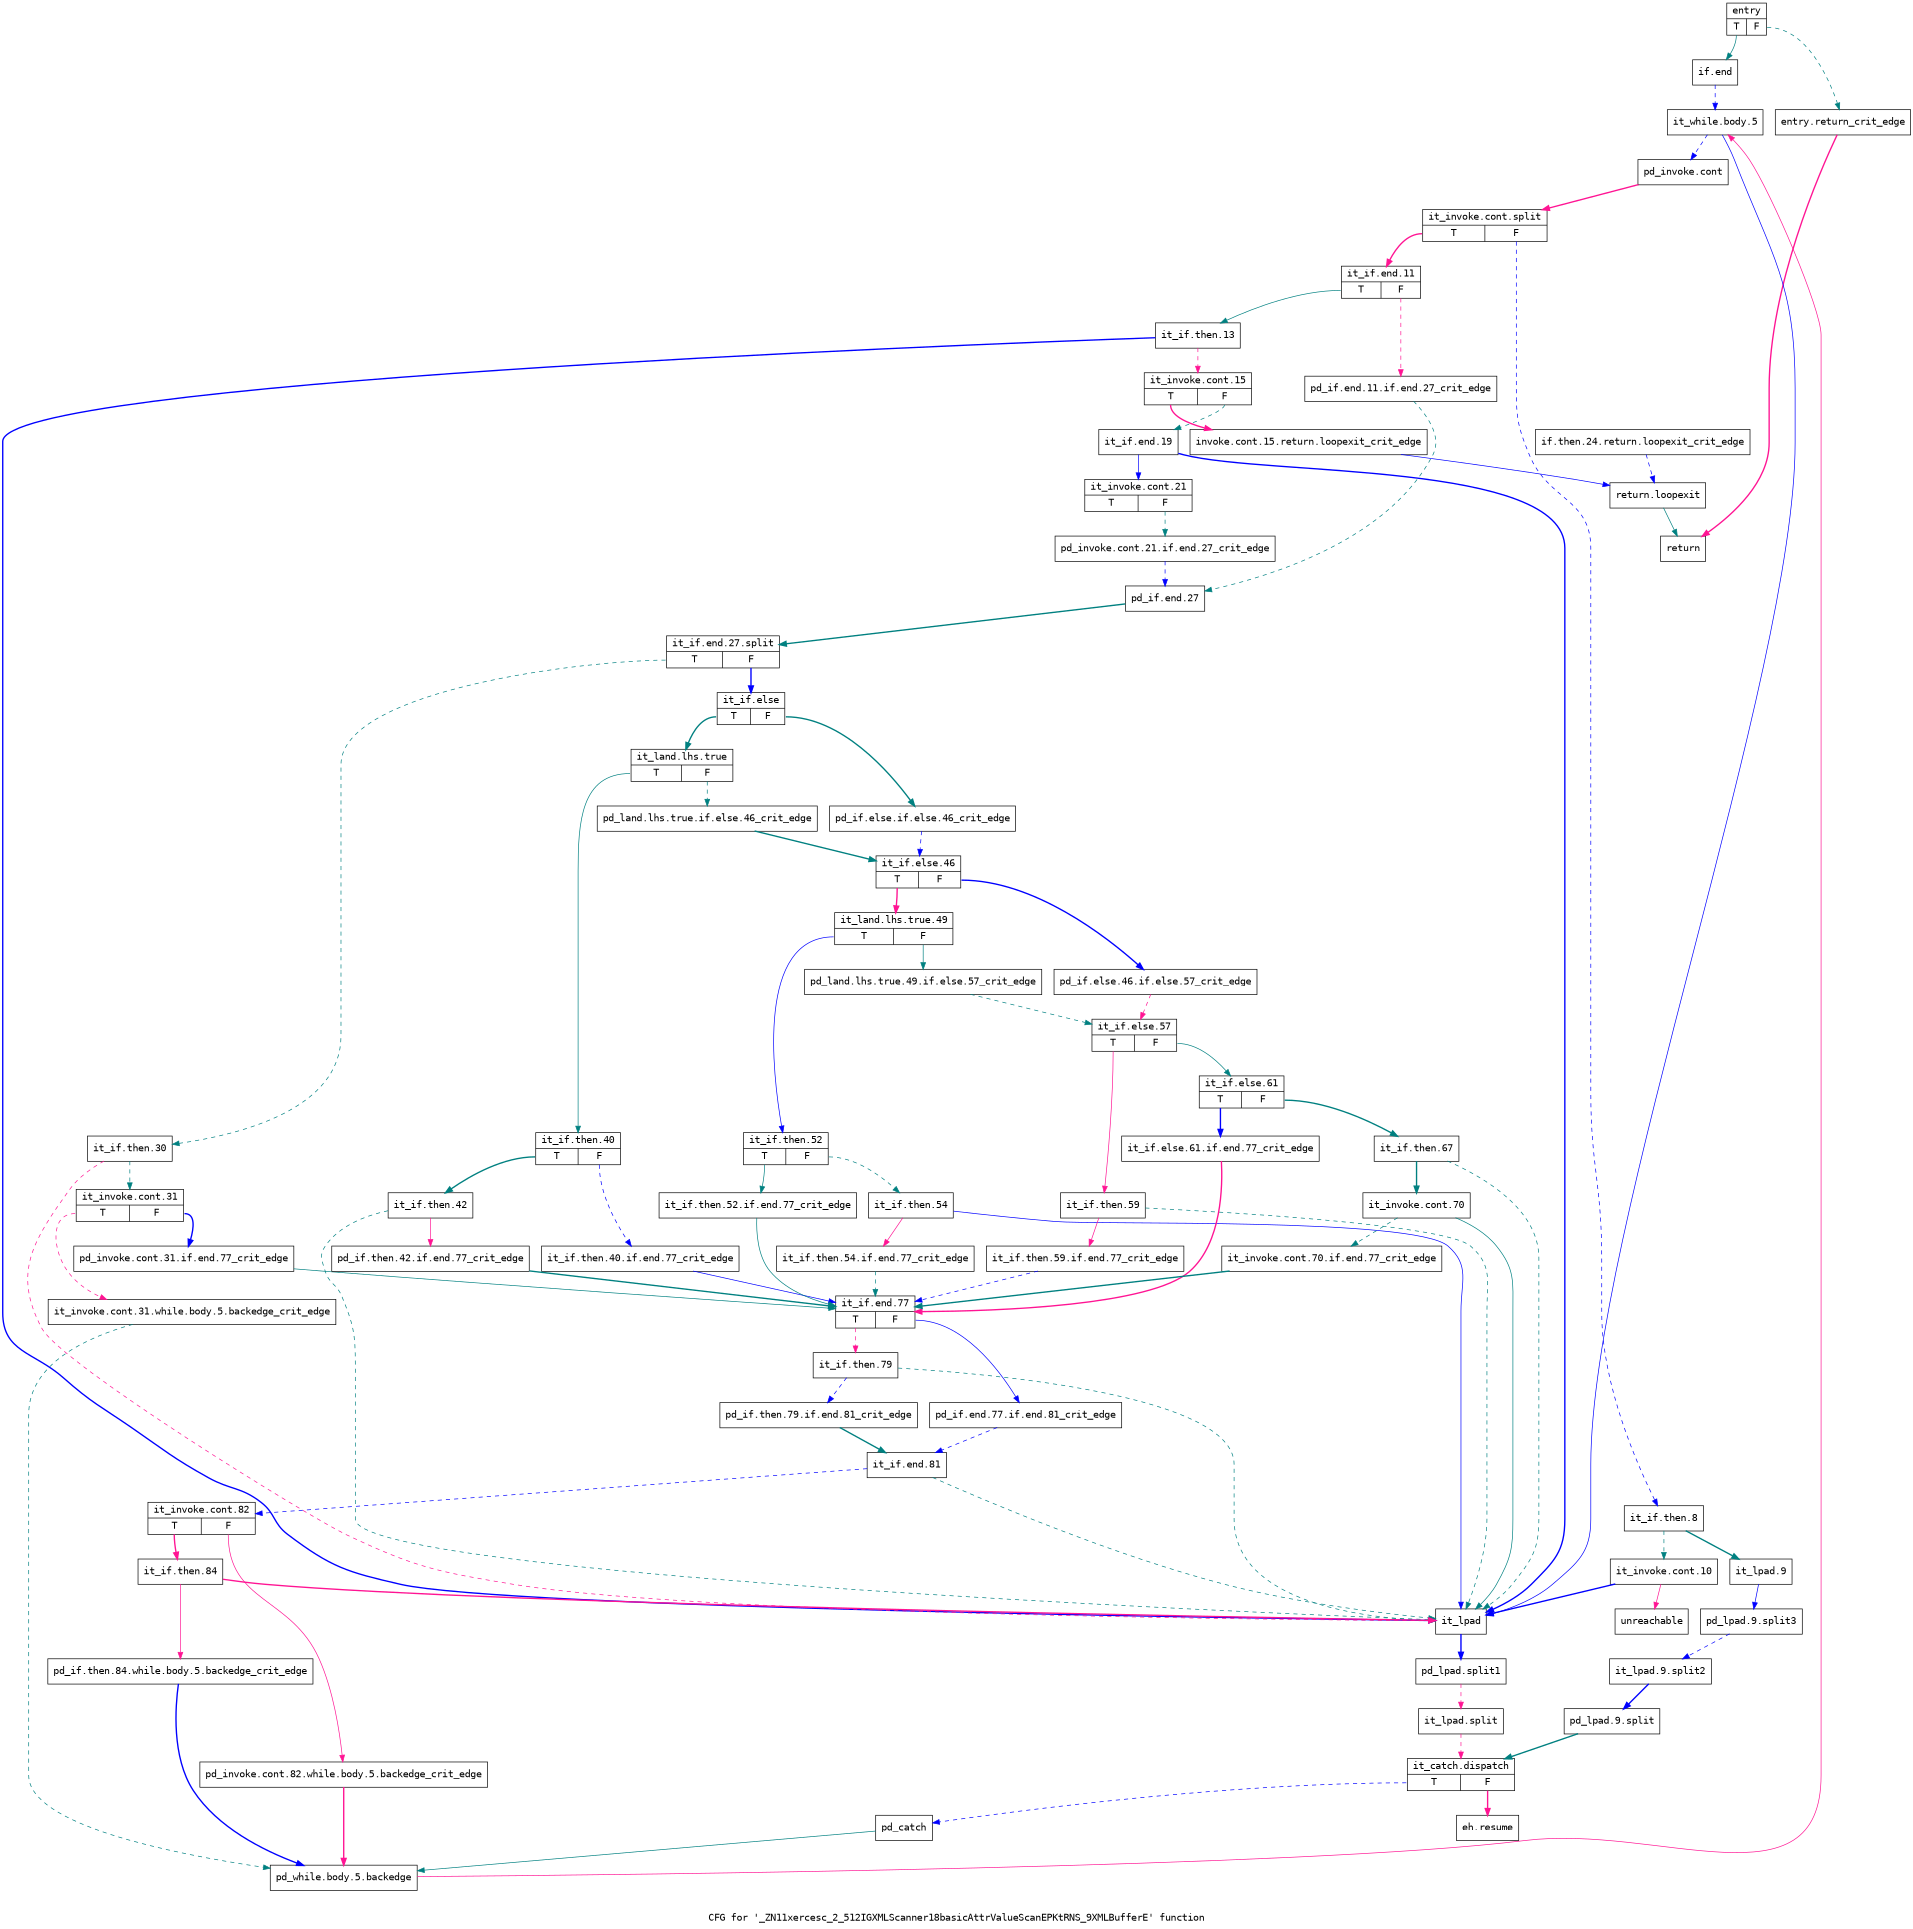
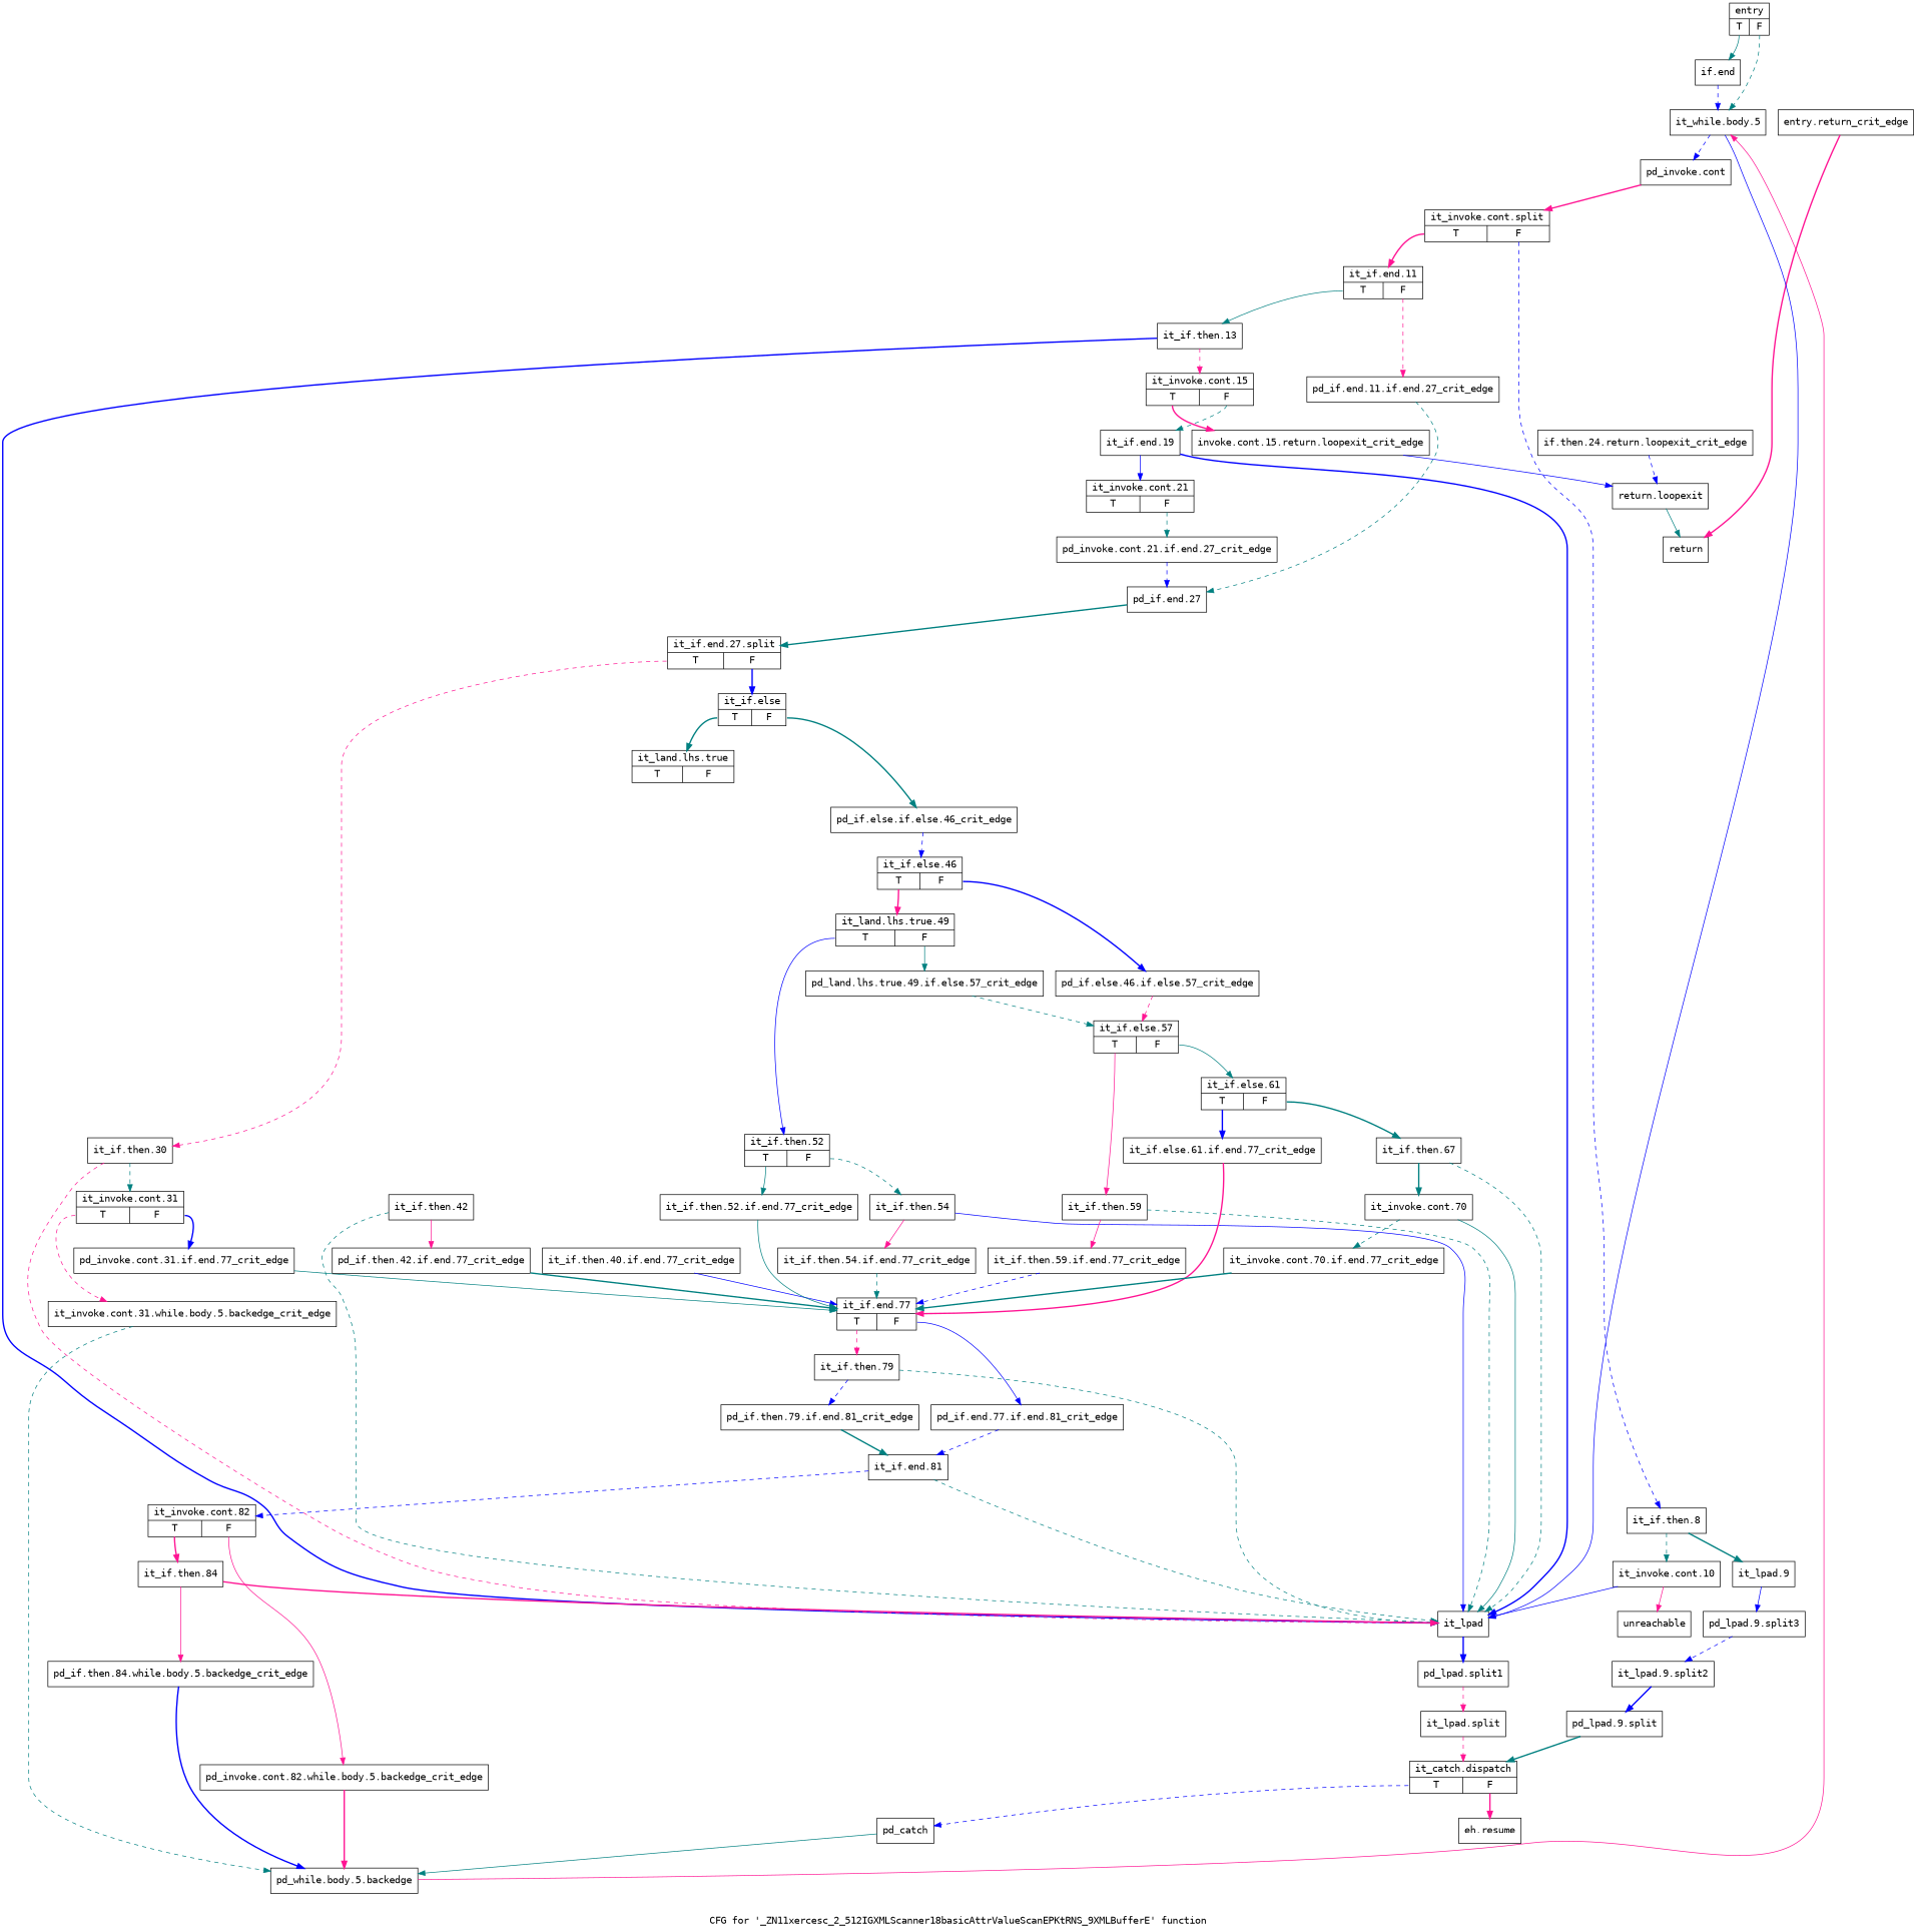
  digraph {
    fontname="DejaVu Sans Mono"
    label="CFG for '_ZN11xercesc_2_512IGXMLScanner18basicAttrValueScanEPKtRNS_9XMLBufferE' function"
    node [fontname="DejaVu Sans Mono" shape=record]
    edge [color=teal fontname="DejaVu Sans Mono" style=dashed]
    n1 [label="{entry|{<s0>T|<s1>F}}"]
    n2 [label="{if.end}"]
    n3 [label="{entry.return_crit_edge}"]
    n4 [label="{it_while.body.5}"]
    n5 [label="{return}"]
    n6 [label="{pd_invoke.cont}"]
    n7 [label="{it_lpad}"]
    n8 [label="{it_invoke.cont.split|{<s0>T|<s1>F}}"]
    n9 [label="{pd_lpad.split1}"]
    n10 [label="{it_if.end.11|{<s0>T|<s1>F}}"]
    n11 [label="{it_if.then.8}"]
    n12 [label="{it_lpad.split}"]
    n13 [label="{it_if.then.13}"]
    n14 [label="{pd_if.end.11.if.end.27_crit_edge}"]
    n15 [label="{it_invoke.cont.10}"]
    n16 [label="{it_lpad.9}"]
    n17 [label="{it_invoke.cont.15|{<s0>T|<s1>F}}"]
    n18 [label="{pd_if.end.27}"]
    n19 [label="{unreachable}"]
    n20 [label="{pd_lpad.9.split3}"]
    n21 [label="{it_lpad.9.split2}"]
    n22 [label="{it_catch.dispatch|{<s0>T|<s1>F}}"]
    n23 [label="{pd_catch}"]
    n24 [label="{eh.resume}"]
    n25 [label="{pd_while.body.5.backedge}"]
    n26 [label="{pd_lpad.9.split}"]
    n27 [label="{invoke.cont.15.return.loopexit_crit_edge}"]
    n28 [label="{it_if.end.19}"]
    n29 [label="{it_if.end.27.split|{<s0>T|<s1>F}}"]
    n30 [label="{it_if.then.30}"]
    n31 [label="{it_if.else|{<s0>T|<s1>F}}"]
    n32 [label="{return.loopexit}"]
    n33 [label="{it_invoke.cont.21|{<s0>T|<s1>F}}"]
    n34 [label="{pd_invoke.cont.21.if.end.27_crit_edge}"]
    n35 [label="{if.then.24.return.loopexit_crit_edge}"]
    n36 [label="{it_invoke.cont.31|{<s0>T|<s1>F}}"]
    n37 [label="{it_land.lhs.true|{<s0>T|<s1>F}}"]
    n38 [label="{pd_if.else.if.else.46_crit_edge}"]
    n39 [label="{it_invoke.cont.31.while.body.5.backedge_crit_edge}"]
    n40 [label="{pd_invoke.cont.31.if.end.77_crit_edge}"]
-   n41 [label="{it_if.then.40|{<s0>T|<s1>F}}"]
-   n42 [label="{pd_land.lhs.true.if.else.46_crit_edge}"]
    n43 [label="{it_if.else.46|{<s0>T|<s1>F}}"]
    n44 [label="{it_if.end.77|{<s0>T|<s1>F}}"]
    n45 [label="{it_if.then.79}"]
    n46 [label="{pd_if.end.77.if.end.81_crit_edge}"]
    n47 [label="{pd_if.then.79.if.end.81_crit_edge}"]
    n48 [label="{it_if.end.81}"]
    n49 [label="{it_if.then.42}"]
    n50 [label="{it_if.then.40.if.end.77_crit_edge}"]
    n51 [label="{it_land.lhs.true.49|{<s0>T|<s1>F}}"]
    n52 [label="{pd_if.else.46.if.else.57_crit_edge}"]
    n53 [label="{it_if.then.52|{<s0>T|<s1>F}}"]
    n54 [label="{pd_land.lhs.true.49.if.else.57_crit_edge}"]
    n55 [label="{it_if.else.57|{<s0>T|<s1>F}}"]
    n56 [label="{pd_if.then.42.if.end.77_crit_edge}"]
    n57 [label="{it_if.then.52.if.end.77_crit_edge}"]
    n58 [label="{it_if.then.54}"]
    n59 [label="{it_if.then.59}"]
    n60 [label="{it_if.else.61|{<s0>T|<s1>F}}"]
    n61 [label="{it_if.then.59.if.end.77_crit_edge}"]
    n62 [label="{it_if.else.61.if.end.77_crit_edge}"]
    n63 [label="{it_if.then.67}"]
    n64 [label="{it_if.then.54.if.end.77_crit_edge}"]
    n65 [label="{it_invoke.cont.70}"]
    n66 [label="{it_invoke.cont.70.if.end.77_crit_edge}"]
    n67 [label="{it_invoke.cont.82|{<s0>T|<s1>F}}"]
    n68 [label="{it_if.then.84}"]
    n69 [label="{pd_invoke.cont.82.while.body.5.backedge_crit_edge}"]
    n70 [label="{pd_if.then.84.while.body.5.backedge_crit_edge}"]
    n1 -> n2 [style=solid tailport=s0]
-   n1 -> n3 [tailport=s1]
+   n1 -> n4 [tailport=s1]
    n2 -> n4 [color=blue]
    n3 -> n5 [color=deeppink style=bold]
    n4 -> n6 [color=blue]
    n4 -> n7 [color=blue style=solid]
    n6 -> n8 [color=deeppink style=bold]
    n7 -> n9 [color=blue style=bold]
    n8 -> n10 [color=deeppink style=bold tailport=s0]
    n8 -> n11 [color=blue tailport=s1]
    n9 -> n12 [color=deeppink]
    n10 -> n13 [style=solid tailport=s0]
    n10 -> n14 [color=deeppink tailport=s1]
    n11 -> n15
    n11 -> n16 [style=bold]
    n12 -> n22 [color=deeppink]
    n13 -> n7 [color=blue style=bold]
    n13 -> n17 [color=deeppink]
    n14 -> n18
-   n15 -> n7 [color=blue style=bold]
+   n15 -> n7 [color=blue style=solid]
    n15 -> n19 [color=deeppink style=solid]
    n16 -> n20 [color=blue style=solid]
    n17 -> n27 [color=deeppink style=bold tailport=s0]
    n17 -> n28 [tailport=s1]
    n18 -> n29 [style=bold]
    n20 -> n21 [color=blue]
    n21 -> n26 [color=blue style=bold]
    n22 -> n23 [color=blue tailport=s0]
    n22 -> n24 [color=deeppink style=bold tailport=s1]
    n23 -> n25 [style=solid]
    n25 -> n4 [color=deeppink style=solid]
    n26 -> n22 [style=bold]
    n27 -> n32 [color=blue style=solid]
    n28 -> n7 [color=blue style=bold]
    n28 -> n33 [color=blue style=solid]
-   n29 -> n30 [tailport=s0]
+   n29 -> n30 [color=deeppink tailport=s0]
    n29 -> n31 [color=blue style=bold tailport=s1]
    n30 -> n7 [color=deeppink]
    n30 -> n36
    n31 -> n37 [style=bold tailport=s0]
    n31 -> n38 [style=bold tailport=s1]
    n32 -> n5 [style=solid]
    n33 -> n34 [tailport=s1]
    n34 -> n18 [color=blue]
    n35 -> n32 [color=blue]
    n36 -> n39 [color=deeppink tailport=s0]
    n36 -> n40 [color=blue style=bold tailport=s1]
-   n37 -> n41 [style=solid tailport=s0]
-   n37 -> n42 [tailport=s1]
    n38 -> n43 [color=blue]
    n39 -> n25
    n40 -> n44 [style=solid]
-   n41 -> n49 [style=bold tailport=s0]
-   n41 -> n50 [color=blue tailport=s1]
-   n42 -> n43 [style=bold]
    n43 -> n51 [color=deeppink style=bold tailport=s0]
    n43 -> n52 [color=blue style=bold tailport=s1]
    n44 -> n45 [color=deeppink tailport=s0]
    n44 -> n46 [color=blue style=solid tailport=s1]
    n45 -> n7
    n45 -> n47 [color=blue]
    n46 -> n48 [color=blue]
    n47 -> n48 [style=bold]
    n48 -> n7
    n48 -> n67 [color=blue]
    n49 -> n7
    n49 -> n56 [color=deeppink style=solid]
    n50 -> n44 [color=blue style=solid]
    n51 -> n53 [color=blue style=solid tailport=s0]
    n51 -> n54 [style=solid tailport=s1]
    n52 -> n55 [color=deeppink]
    n53 -> n57 [style=solid tailport=s0]
    n53 -> n58 [tailport=s1]
    n54 -> n55
    n55 -> n59 [color=deeppink style=solid tailport=s0]
    n55 -> n60 [style=solid tailport=s1]
    n56 -> n44 [style=bold]
    n57 -> n44 [style=solid]
    n58 -> n7 [color=blue style=solid]
    n58 -> n64 [color=deeppink style=solid]
    n59 -> n7
    n59 -> n61 [color=deeppink style=solid]
    n60 -> n62 [color=blue style=bold tailport=s0]
    n60 -> n63 [style=bold tailport=s1]
    n61 -> n44 [color=blue]
    n62 -> n44 [color=deeppink style=bold]
    n63 -> n7
    n63 -> n65 [style=bold]
    n64 -> n44
    n65 -> n7 [style=solid]
    n65 -> n66
    n66 -> n44 [style=bold]
    n67 -> n68 [color=deeppink style=bold tailport=s0]
    n67 -> n69 [color=deeppink style=solid tailport=s1]
    n68 -> n7 [color=deeppink style=bold]
    n68 -> n70 [color=deeppink style=solid]
    n69 -> n25 [color=deeppink style=bold]
    n70 -> n25 [color=blue style=bold]
  }
